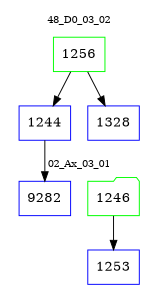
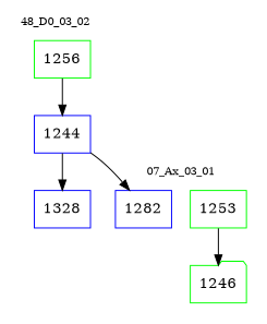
  digraph {
    node [color=blue shape=box]
    edge [color=black]
    n1 [color=green label=1246 shape=folder]
-   n2 [label=1253]
-   n3 [label=9282]
+   n2 [color=green label=1253]
+   n3 [label=1282]
    n4 [color=green label=1256]
    n5 [label=1244]
    n6 [label=1328]
    subgraph cluster_1 {
      color=white
      fontsize=10
-     label="02_Ax_03_01"
+     label="07_Ax_03_01"
      n1
      n2
      n3
    }
    subgraph cluster_2 {
      color=white
      fontsize=10
      label="48_D0_03_02"
      n4
      n5
      n6
    }
-   n1 -> n2
+   n2 -> n1
    n4 -> n5
-   n4 -> n6
+   n5 -> n6
    n5 -> n3
  }
